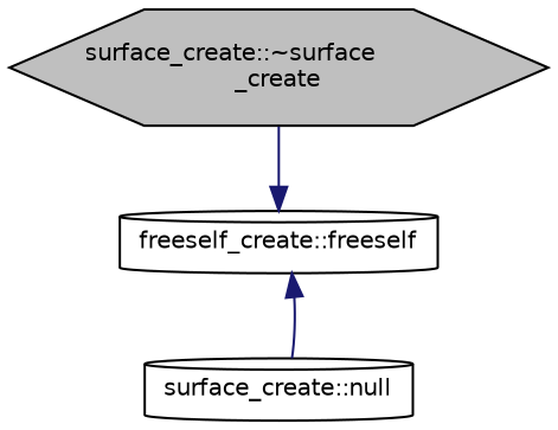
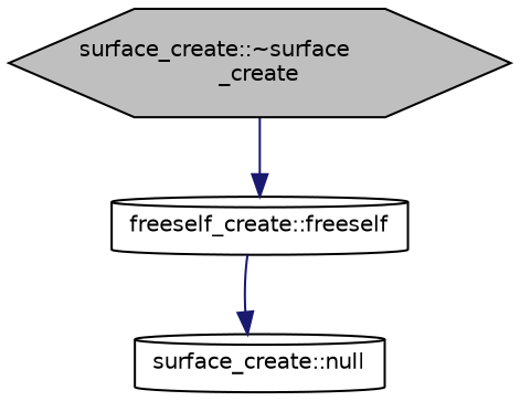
  digraph {
    rankdir=TB
    node [color=black fillcolor=white fontname=Helvetica fontsize=10 shape=cylinder style=filled]
    edge [color=midnightblue fontname=Helvetica fontsize=10 labelfontname=Helvetica labelfontsize=10 style=solid]
    n1 [fillcolor=grey75 fontcolor=black height=0.2 label="surface_create::~surface\l_create" shape=hexagon width=0.4]
    n2 [height=0.2 label="freeself_create::freeself" width=0.4]
    n3 [height=0.2 label="surface_create::null" width=0.4]
    n1 -> n2
-   n3 -> n2
+   n2 -> n3
  }
